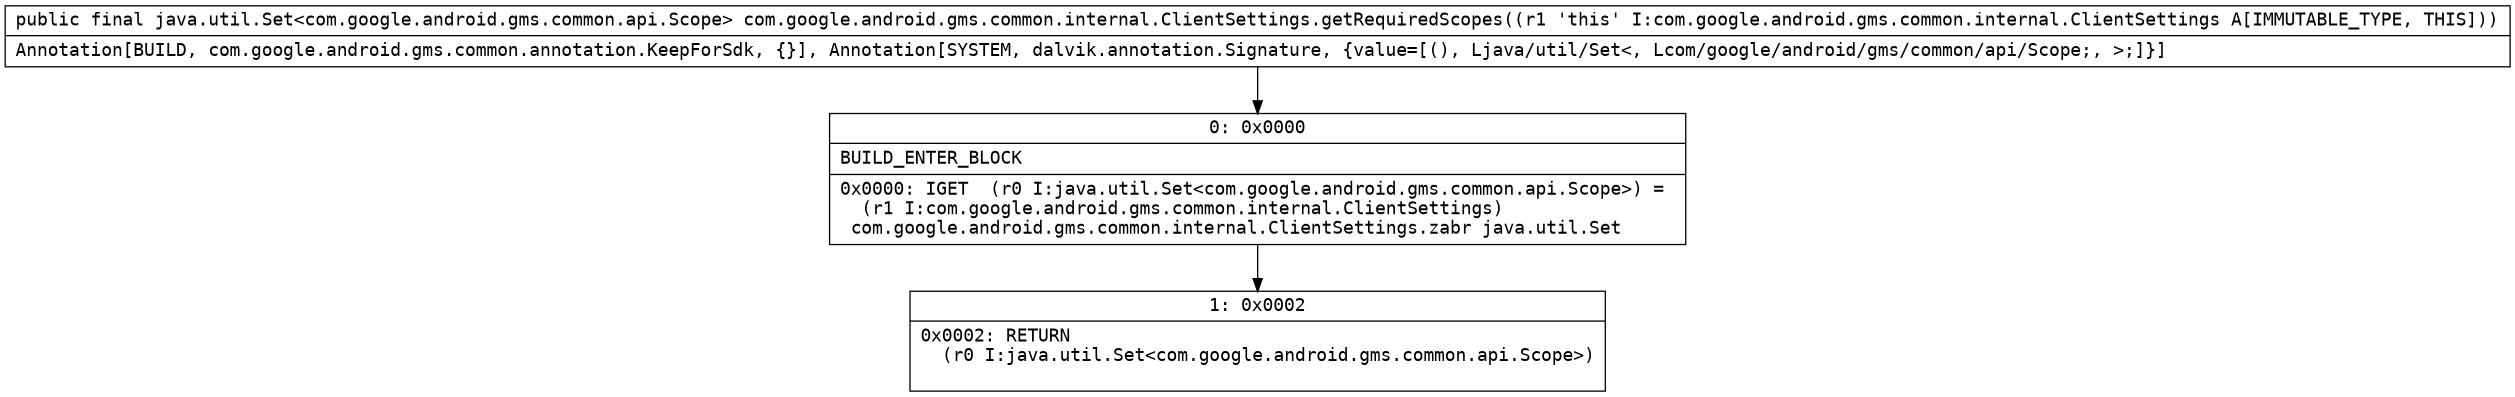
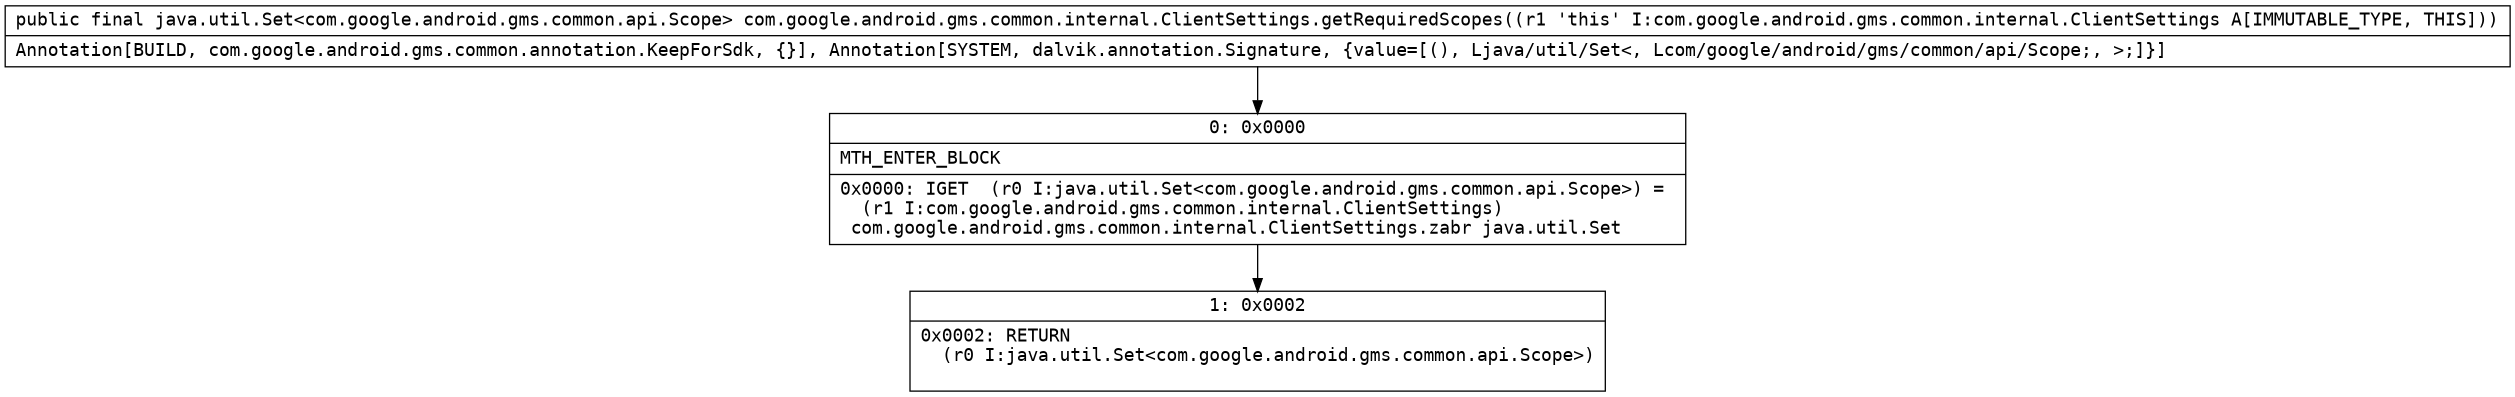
  digraph {
    fontname="DejaVu Sans Mono"
    node [shape=record fontname="DejaVu Sans Mono"]
    edge [fontname="DejaVu Sans Mono"]
-   n1 [label="{0\:\ 0x0000|BUILD_ENTER_BLOCK\l|0x0000: IGET  (r0 I:java.util.Set\<com.google.android.gms.common.api.Scope\>) = \l  (r1 I:com.google.android.gms.common.internal.ClientSettings)\l com.google.android.gms.common.internal.ClientSettings.zabr java.util.Set \l}"]
+   n1 [label="{0\:\ 0x0000|MTH_ENTER_BLOCK\l|0x0000: IGET  (r0 I:java.util.Set\<com.google.android.gms.common.api.Scope\>) = \l  (r1 I:com.google.android.gms.common.internal.ClientSettings)\l com.google.android.gms.common.internal.ClientSettings.zabr java.util.Set \l}"]
    n2 [label="{1\:\ 0x0002|0x0002: RETURN  \l  (r0 I:java.util.Set\<com.google.android.gms.common.api.Scope\>)\l \l}"]
    n3 [label="{public final java.util.Set\<com.google.android.gms.common.api.Scope\> com.google.android.gms.common.internal.ClientSettings.getRequiredScopes((r1 'this' I:com.google.android.gms.common.internal.ClientSettings A[IMMUTABLE_TYPE, THIS]))  | Annotation[BUILD, com.google.android.gms.common.annotation.KeepForSdk, \{\}], Annotation[SYSTEM, dalvik.annotation.Signature, \{value=[(), Ljava\/util\/Set\<, Lcom\/google\/android\/gms\/common\/api\/Scope;, \>;]\}]\l}"]
    n1 -> n2
    n3 -> n1
  }
